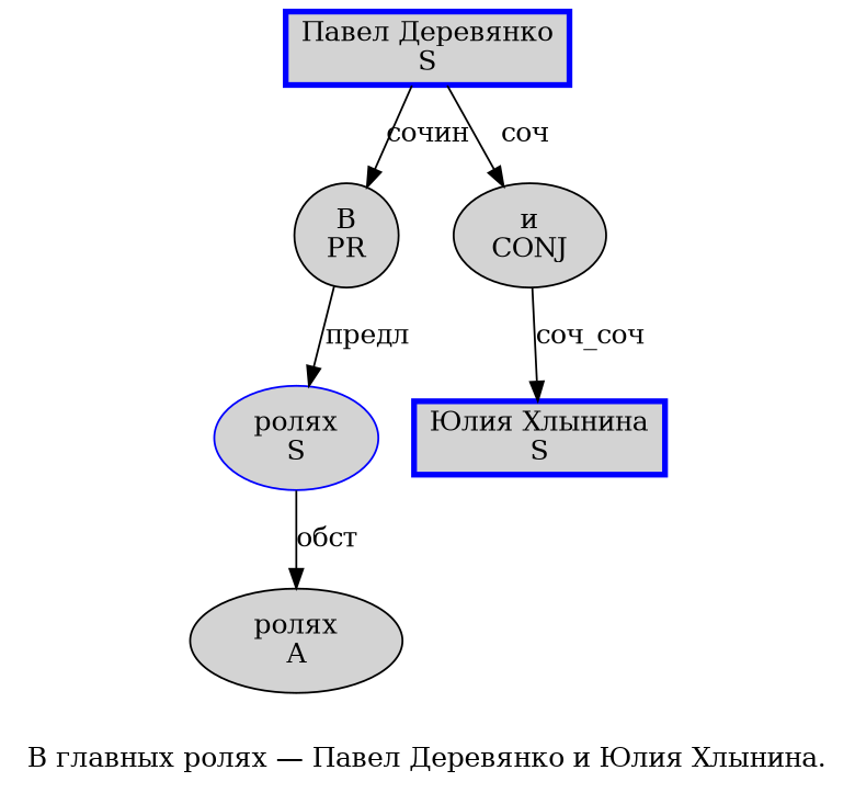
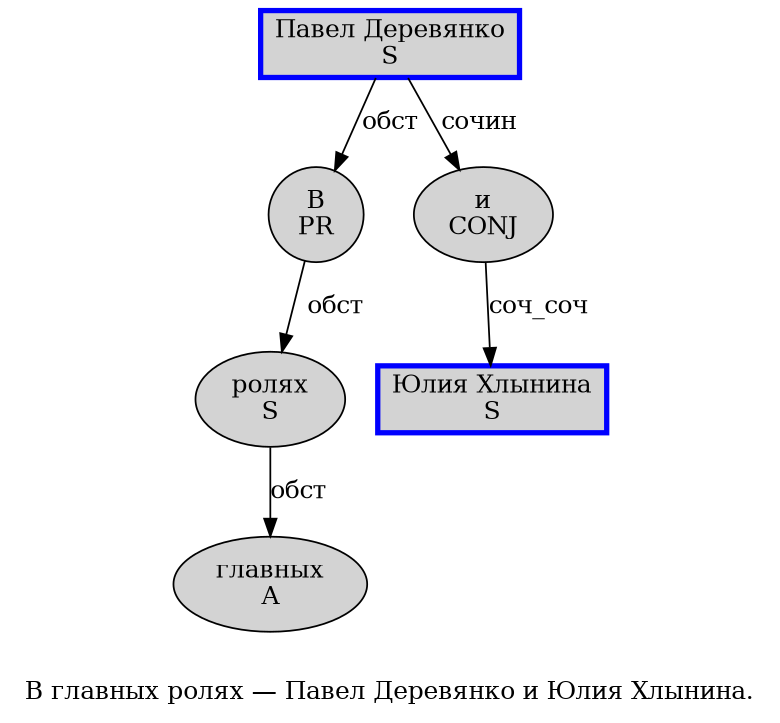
  digraph {
    label="В главных ролях — Павел Деревянко и Юлия Хлынина."
    node [fillcolor=lightgray penwidth=1 shape=ellipse style=filled]
    n1 [label="В\nPR"]
-   n2 [label="ролях\nS" color=blue]
-   n3 [label="ролях\nA"]
+   n2 [label="ролях\nS"]
+   n3 [label="главных\nA"]
    n4 [color=blue label="Павел Деревянко\nS" penwidth=3 shape=box]
    n5 [label="и\nCONJ"]
    n6 [color=blue label="Юлия Хлынина\nS" penwidth=3 shape=box]
-   n1 -> n2 [label="предл"]
+   n1 -> n2 [label="обст"]
    n2 -> n3 [label="обст"]
-   n4 -> n1 [label="сочин"]
-   n4 -> n5 [label="соч"]
+   n4 -> n1 [label="обст"]
+   n4 -> n5 [label="сочин"]
    n5 -> n6 [label="соч_соч"]
  }
